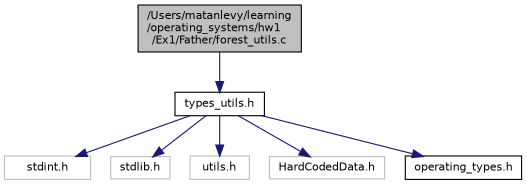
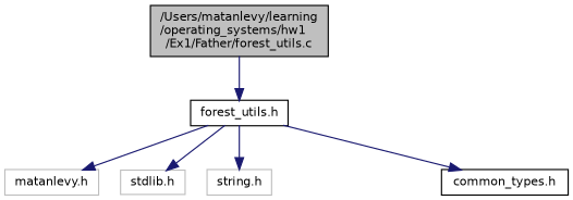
  digraph {
    node [color=grey75 fillcolor=white fontname=Helvetica fontsize=10 shape=record style=filled]
    edge [color=midnightblue fontname=Helvetica fontsize=10 labelfontname=Helvetica labelfontsize=10 style=solid]
    n1 [color=black fillcolor=grey75 fontcolor=black height=0.2 label="/Users/matanlevy/learning\l/operating_systems/hw1\l/Ex1/Father/forest_utils.c" width=0.4]
-   n2 [color=black height=0.2 label="types_utils.h" width=0.4]
-   n3 [height=0.2 label="stdint.h" width=0.4]
+   n2 [color=black height=0.2 label="forest_utils.h" width=0.4]
+   n3 [height=0.2 label="matanlevy.h" width=0.4]
    n4 [height=0.2 label="stdlib.h" width=0.4]
-   n5 [height=0.2 label="utils.h" width=0.4]
-   n6 [height=0.2 label="HardCodedData.h" width=0.4]
-   n7 [color=black height=0.2 label="operating_types.h" width=0.4]
+   n5 [height=0.2 label="string.h" width=0.4]
+   n7 [color=black height=0.2 label="common_types.h" width=0.4]
    n1 -> n2
    n2 -> n3
    n2 -> n4
    n2 -> n5
-   n2 -> n6
    n2 -> n7
  }
